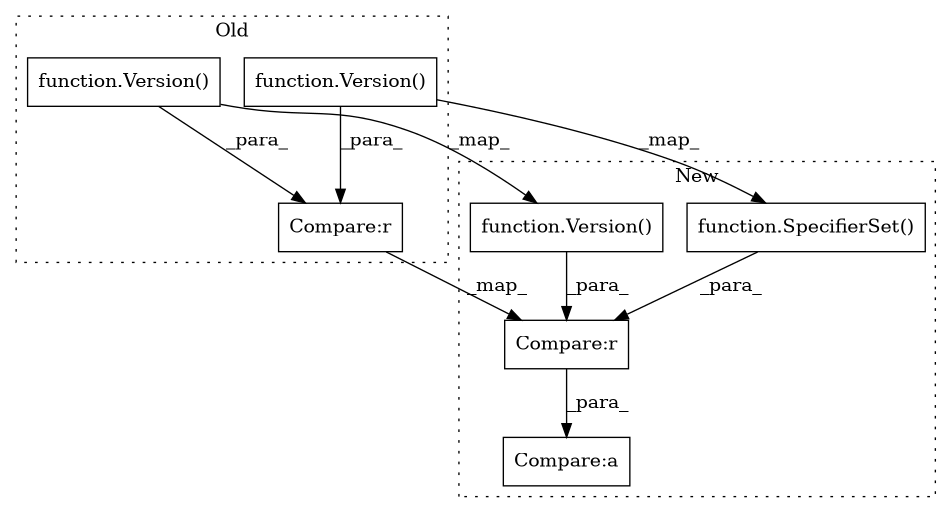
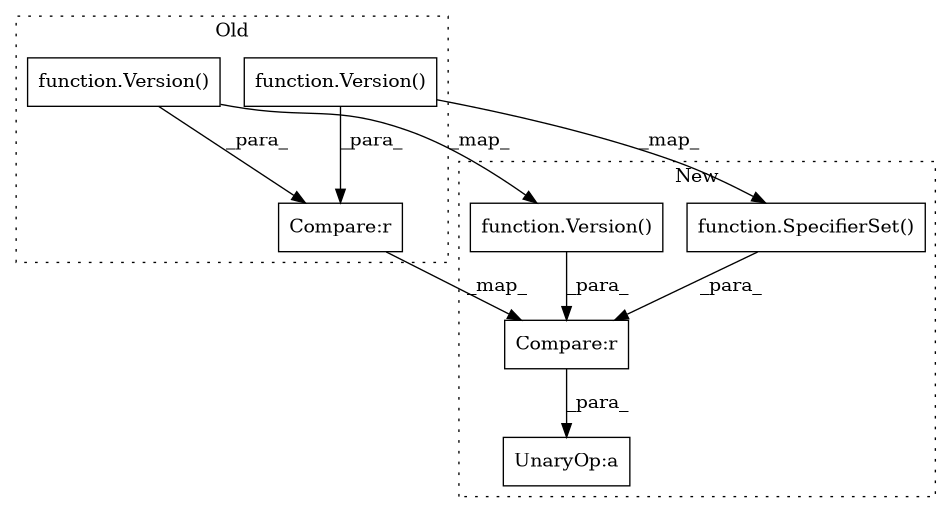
  digraph {
    node [a=75 l="8,1" shape=box]
    n1 [label="function.Version()" s="9312,9343"]
    n2 [a=40 l=50 label="Compare:r" s=9312]
    n3 [label="function.Version()" s="9348,9361"]
    n4 [label="function.Version()" s="9429,9460"]
    n5 [a=40 l=64 label="Compare:r" s=9428]
-   n6 [a=61 l=68 label="Compare:a" s=9424]
+   n6 [a=61 l=68 label="UnaryOp:a" s=9424]
    n7 [l="13,1" label="function.SpecifierSet()" s="9465,9490"]
    subgraph cluster_1 {
      label=Old
      style=dotted
      n1
      n2
      n3
    }
    subgraph cluster_2 {
      label=New
      style=dotted
      n4
      n5
      n6
      n7
    }
    n1 -> n2 [label=_para_]
    n1 -> n4 [label=_map_]
    n2 -> n5 [label=_map_]
    n3 -> n2 [label=_para_]
    n3 -> n7 [label=_map_]
    n4 -> n5 [label=_para_]
    n5 -> n6 [label=_para_]
    n7 -> n5 [label=_para_]
  }
